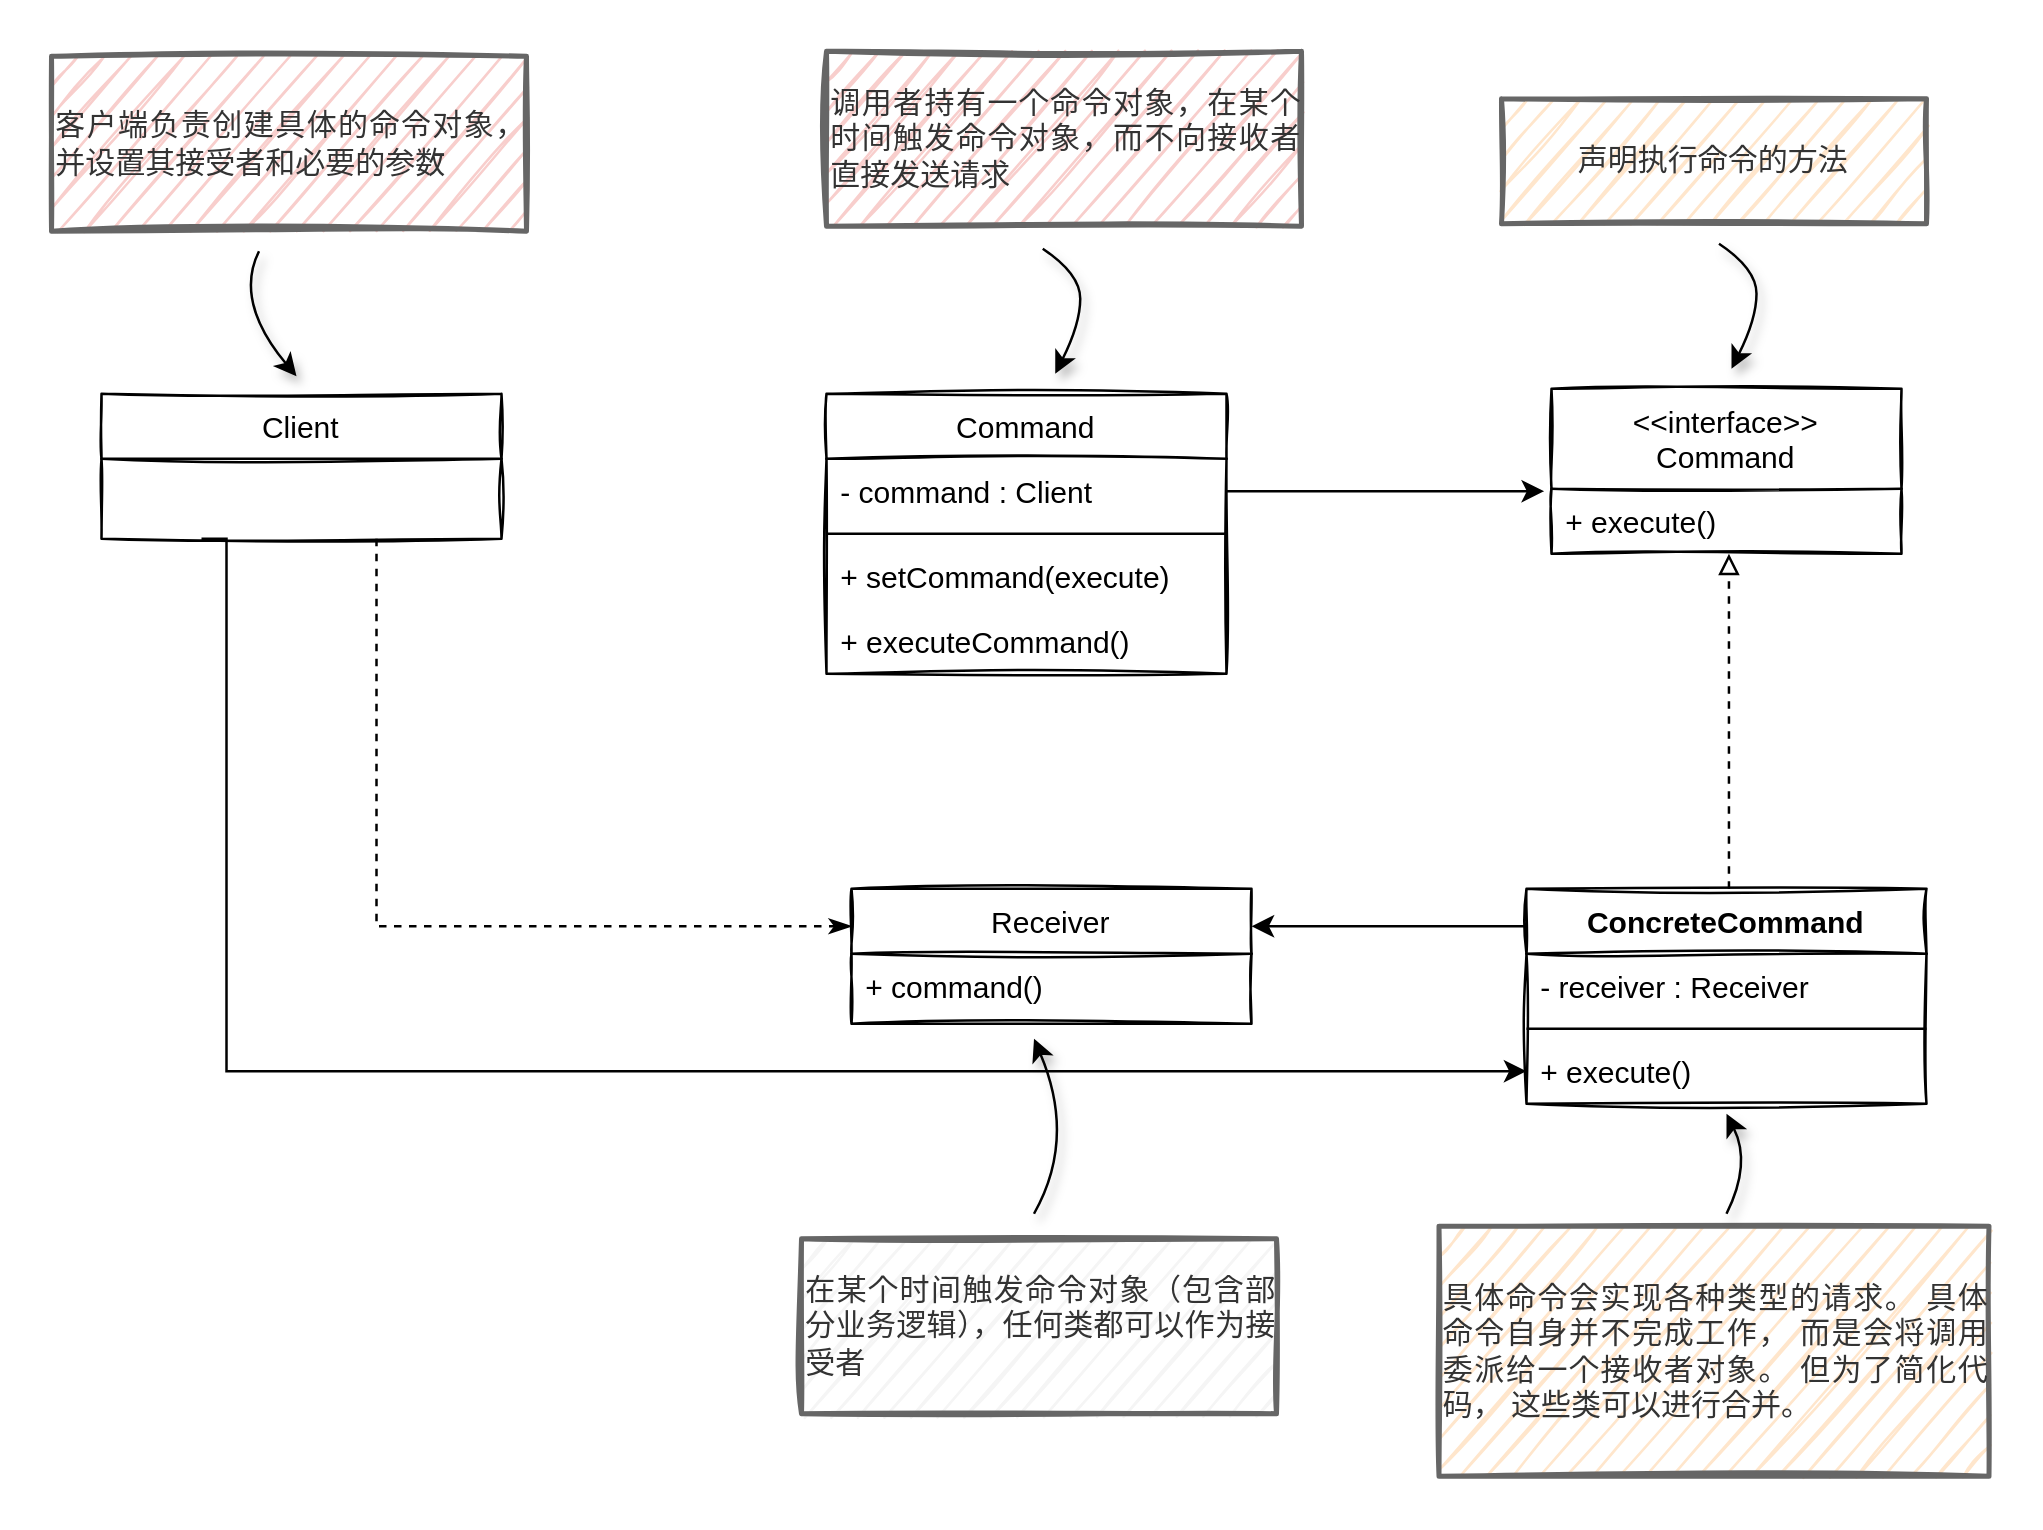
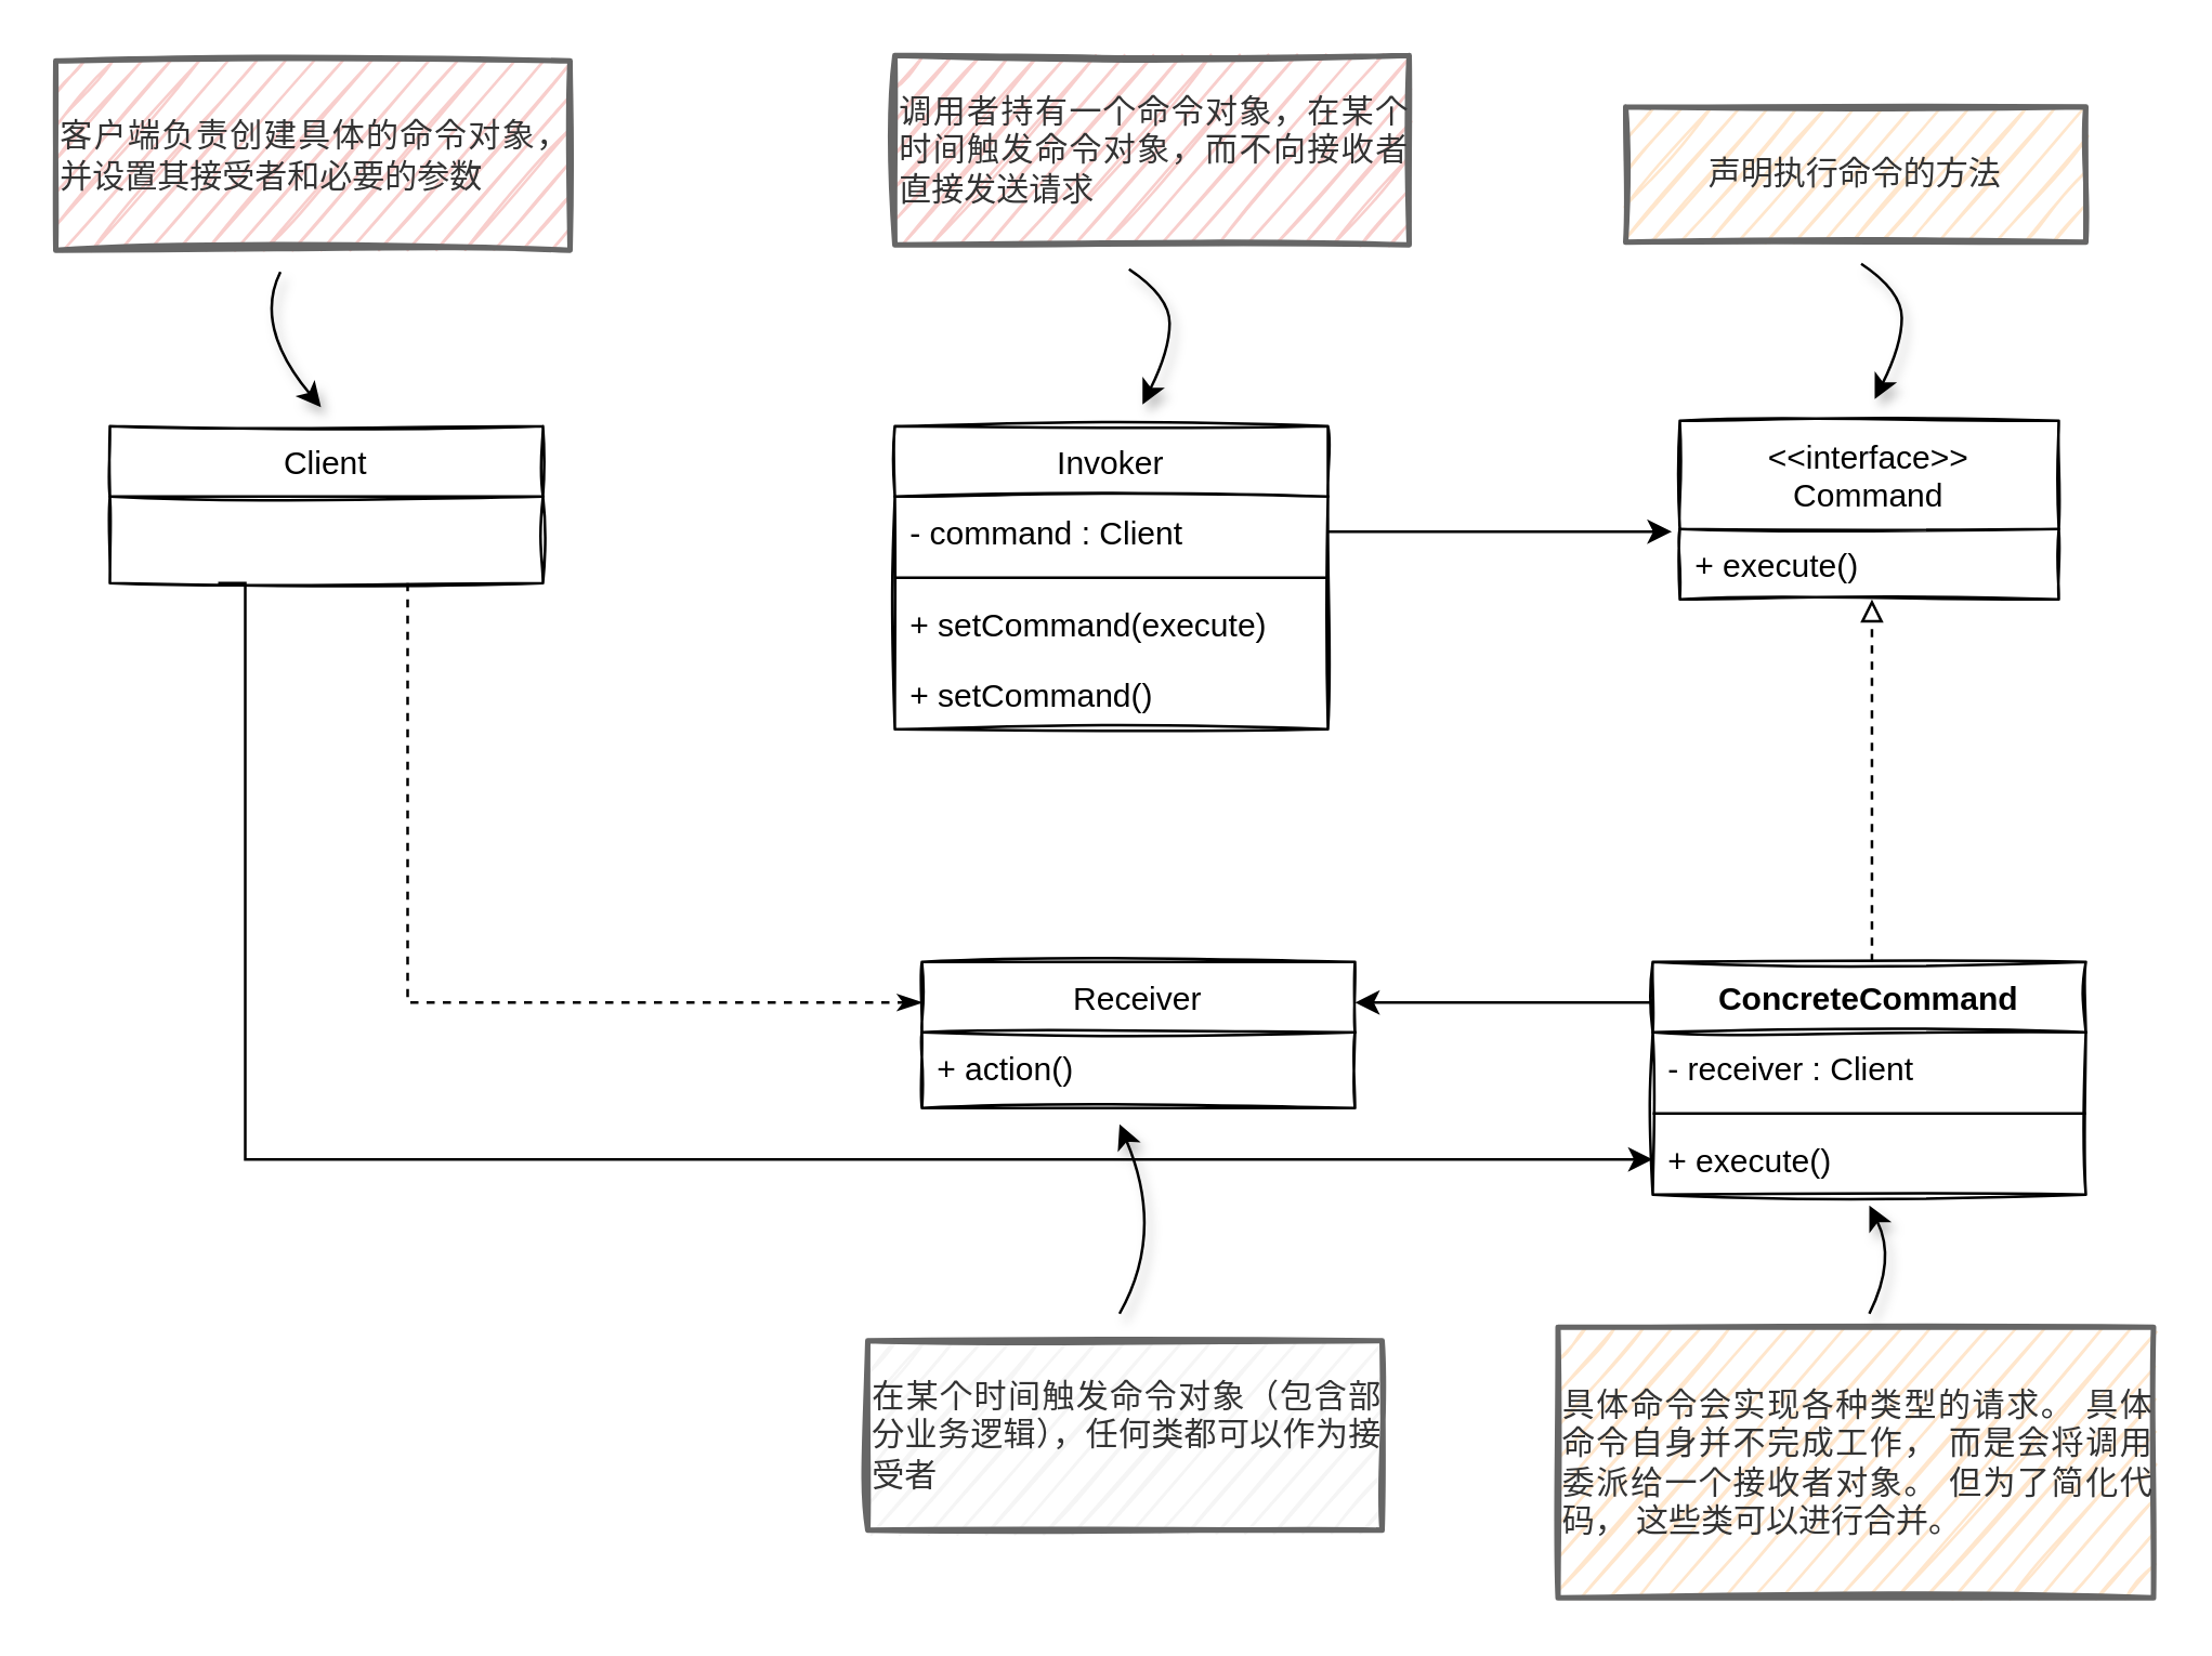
  <mxCell id="0" />
  <mxCell id="1" parent="0" />
  <mxCell id="2" value="" style="group" parent="1" vertex="1" connectable="0"><mxGeometry x="40" y="155" width="730" height="304" as="geometry" /></mxCell>
  <mxCell id="3" value="Client" style="swimlane;fontStyle=0;align=center;verticalAlign=top;childLayout=stackLayout;horizontal=1;startSize=26;horizontalStack=0;resizeParent=1;resizeLast=0;collapsible=1;marginBottom=0;rounded=0;shadow=0;strokeWidth=1;sketch=1;" parent="2" vertex="1"><mxGeometry y="2" width="160" height="58" as="geometry"><mxRectangle x="230" y="140" width="160" height="26" as="alternateBounds" /></mxGeometry></mxCell>
  <mxCell id="4" value="Receiver" style="swimlane;fontStyle=0;align=center;verticalAlign=top;childLayout=stackLayout;horizontal=1;startSize=26;horizontalStack=0;resizeParent=1;resizeLast=0;collapsible=1;marginBottom=0;rounded=0;shadow=0;strokeWidth=1;sketch=1;" parent="2" vertex="1"><mxGeometry x="300" y="200" width="160" height="54" as="geometry"><mxRectangle x="130" y="380" width="160" height="26" as="alternateBounds" /></mxGeometry></mxCell>
- <mxCell id="5" value="+ command() " style="text;align=left;verticalAlign=top;spacingLeft=4;spacingRight=4;overflow=hidden;rotatable=0;points=[[0,0.5],[1,0.5]];portConstraint=eastwest;rounded=0;shadow=0;html=0;" parent="4" vertex="1"><mxGeometry y="26" width="160" height="26" as="geometry" /></mxCell>
+ <mxCell id="5" value="+ action() " style="text;align=left;verticalAlign=top;spacingLeft=4;spacingRight=4;overflow=hidden;rotatable=0;points=[[0,0.5],[1,0.5]];portConstraint=eastwest;rounded=0;shadow=0;html=0;" parent="4" vertex="1"><mxGeometry y="26" width="160" height="26" as="geometry" /></mxCell>
  <mxCell id="6" style="edgeStyle=orthogonalEdgeStyle;rounded=0;orthogonalLoop=1;jettySize=auto;html=1;dashed=1;endArrow=classicThin;endFill=1;" parent="2" edge="1"><mxGeometry relative="1" as="geometry"><mxPoint x="110" y="60" as="sourcePoint" /><mxPoint x="300" y="215" as="targetPoint" /><Array as="points"><mxPoint x="110" y="215" /></Array></mxGeometry></mxCell>
- <mxCell id="7" value="Command" style="swimlane;fontStyle=0;align=center;verticalAlign=top;childLayout=stackLayout;horizontal=1;startSize=26;horizontalStack=0;resizeParent=1;resizeLast=0;collapsible=1;marginBottom=0;rounded=0;shadow=0;strokeWidth=1;sketch=1;" parent="2" vertex="1"><mxGeometry x="290" y="2" width="160" height="112" as="geometry"><mxRectangle x="340" y="380" width="170" height="26" as="alternateBounds" /></mxGeometry></mxCell>
+ <mxCell id="7" value="Invoker" style="swimlane;fontStyle=0;align=center;verticalAlign=top;childLayout=stackLayout;horizontal=1;startSize=26;horizontalStack=0;resizeParent=1;resizeLast=0;collapsible=1;marginBottom=0;rounded=0;shadow=0;strokeWidth=1;sketch=1;" parent="2" vertex="1"><mxGeometry x="290" y="2" width="160" height="112" as="geometry"><mxRectangle x="340" y="380" width="170" height="26" as="alternateBounds" /></mxGeometry></mxCell>
  <mxCell id="8" value="- command : Client" style="text;align=left;verticalAlign=top;spacingLeft=4;spacingRight=4;overflow=hidden;rotatable=0;points=[[0,0.5],[1,0.5]];portConstraint=eastwest;" parent="7" vertex="1"><mxGeometry y="26" width="160" height="26" as="geometry" /></mxCell>
  <mxCell id="9" value="" style="line;html=1;strokeWidth=1;align=left;verticalAlign=middle;spacingTop=-1;spacingLeft=3;spacingRight=3;rotatable=0;labelPosition=right;points=[];portConstraint=eastwest;" parent="7" vertex="1"><mxGeometry y="52" width="160" height="8" as="geometry" /></mxCell>
  <mxCell id="10" value="+ setCommand(execute)" style="text;align=left;verticalAlign=top;spacingLeft=4;spacingRight=4;overflow=hidden;rotatable=0;points=[[0,0.5],[1,0.5]];portConstraint=eastwest;" parent="7" vertex="1"><mxGeometry y="60" width="160" height="26" as="geometry" /></mxCell>
- <mxCell id="11" value="+ executeCommand()" style="text;align=left;verticalAlign=top;spacingLeft=4;spacingRight=4;overflow=hidden;rotatable=0;points=[[0,0.5],[1,0.5]];portConstraint=eastwest;" parent="7" vertex="1"><mxGeometry y="86" width="160" height="26" as="geometry" /></mxCell>
+ <mxCell id="11" value="+ setCommand()" style="text;align=left;verticalAlign=top;spacingLeft=4;spacingRight=4;overflow=hidden;rotatable=0;points=[[0,0.5],[1,0.5]];portConstraint=eastwest;" parent="7" vertex="1"><mxGeometry y="86" width="160" height="26" as="geometry" /></mxCell>
  <mxCell id="12" value="&lt;&lt;interface&gt;&gt;&#10;Command" style="swimlane;fontStyle=0;childLayout=stackLayout;horizontal=1;startSize=40;fillColor=none;horizontalStack=0;resizeParent=1;resizeParentMax=0;resizeLast=0;collapsible=1;marginBottom=0;sketch=1;" parent="2" vertex="1"><mxGeometry x="580" width="140" height="66" as="geometry" /></mxCell>
  <mxCell id="13" value="+ execute() " style="text;strokeColor=none;fillColor=none;align=left;verticalAlign=top;spacingLeft=4;spacingRight=4;overflow=hidden;rotatable=0;points=[[0,0.5],[1,0.5]];portConstraint=eastwest;" parent="12" vertex="1"><mxGeometry y="40" width="140" height="26" as="geometry" /></mxCell>
  <mxCell id="14" style="edgeStyle=orthogonalEdgeStyle;rounded=0;orthogonalLoop=1;jettySize=auto;html=1;entryX=0.507;entryY=1;entryDx=0;entryDy=0;entryPerimeter=0;endArrow=block;endFill=0;dashed=1;" parent="2" source="15" target="13" edge="1"><mxGeometry relative="1" as="geometry"><mxPoint x="650" y="72" as="targetPoint" /><Array as="points"><mxPoint x="651" y="200" /><mxPoint x="651" y="200" /></Array></mxGeometry></mxCell>
  <mxCell id="15" value="ConcreteCommand" style="swimlane;fontStyle=1;align=center;verticalAlign=top;childLayout=stackLayout;horizontal=1;startSize=26;horizontalStack=0;resizeParent=1;resizeParentMax=0;resizeLast=0;collapsible=1;marginBottom=0;sketch=1;" parent="2" vertex="1"><mxGeometry x="570" y="200" width="160" height="86" as="geometry" /></mxCell>
- <mxCell id="16" value="- receiver : Receiver " style="text;strokeColor=none;fillColor=none;align=left;verticalAlign=top;spacingLeft=4;spacingRight=4;overflow=hidden;rotatable=0;points=[[0,0.5],[1,0.5]];portConstraint=eastwest;" parent="15" vertex="1"><mxGeometry y="26" width="160" height="26" as="geometry" /></mxCell>
+ <mxCell id="16" value="- receiver : Client " style="text;strokeColor=none;fillColor=none;align=left;verticalAlign=top;spacingLeft=4;spacingRight=4;overflow=hidden;rotatable=0;points=[[0,0.5],[1,0.5]];portConstraint=eastwest;" parent="15" vertex="1"><mxGeometry y="26" width="160" height="26" as="geometry" /></mxCell>
  <mxCell id="17" value="" style="line;strokeWidth=1;fillColor=none;align=left;verticalAlign=middle;spacingTop=-1;spacingLeft=3;spacingRight=3;rotatable=0;labelPosition=right;points=[];portConstraint=eastwest;" parent="15" vertex="1"><mxGeometry y="52" width="160" height="8" as="geometry" /></mxCell>
  <mxCell id="18" value="+ execute()" style="text;strokeColor=none;fillColor=none;align=left;verticalAlign=top;spacingLeft=4;spacingRight=4;overflow=hidden;rotatable=0;points=[[0,0.5],[1,0.5]];portConstraint=eastwest;" parent="15" vertex="1"><mxGeometry y="60" width="160" height="26" as="geometry" /></mxCell>
  <mxCell id="19" style="edgeStyle=orthogonalEdgeStyle;rounded=0;orthogonalLoop=1;jettySize=auto;html=1;entryX=1;entryY=0.5;entryDx=0;entryDy=0;endArrow=classic;endFill=1;" parent="2" edge="1"><mxGeometry relative="1" as="geometry"><mxPoint x="570" y="215.0" as="sourcePoint" /><mxPoint x="460" y="215.0" as="targetPoint" /></mxGeometry></mxCell>
  <mxCell id="20" style="edgeStyle=orthogonalEdgeStyle;rounded=0;orthogonalLoop=1;jettySize=auto;html=1;exitX=0.25;exitY=1;exitDx=0;exitDy=0;entryX=0;entryY=0.5;entryDx=0;entryDy=0;endArrow=classic;endFill=1;" parent="2" source="3" target="18" edge="1"><mxGeometry relative="1" as="geometry"><Array as="points"><mxPoint x="50" y="60" /><mxPoint x="50" y="273" /></Array></mxGeometry></mxCell>
  <mxCell id="21" style="edgeStyle=orthogonalEdgeStyle;rounded=0;orthogonalLoop=1;jettySize=auto;html=1;entryX=-0.021;entryY=0.621;entryDx=0;entryDy=0;entryPerimeter=0;endArrow=classic;endFill=1;" parent="2" source="8" target="12" edge="1"><mxGeometry relative="1" as="geometry" /></mxCell>
  <mxCell id="22" value="" style="curved=1;endArrow=classic;html=1;shadow=1;" edge="1" parent="2"><mxGeometry width="50" height="50" relative="1" as="geometry"><mxPoint x="373" y="330" as="sourcePoint" /><mxPoint x="373" y="260" as="targetPoint" /><Array as="points"><mxPoint x="390" y="300" /></Array></mxGeometry></mxCell>
  <mxCell id="23" value="&lt;div style=&quot;text-align: justify&quot;&gt;&lt;span&gt;客户端负责创建具体的命令&lt;/span&gt;&lt;span&gt;对象，并设置其接受者和必&lt;/span&gt;&lt;span&gt;要的参数&lt;/span&gt;&lt;/div&gt;" style="rounded=0;whiteSpace=wrap;html=1;strokeColor=#666666;strokeWidth=2;fillColor=#f8cecc;align=left;sketch=1;fontColor=#333333;shadow=0;glass=0;" vertex="1" parent="1"><mxGeometry x="20" y="22" width="190" height="70" as="geometry" /></mxCell>
  <mxCell id="24" value="&lt;div style=&quot;text-align: justify&quot;&gt;&lt;font style=&quot;font-size: 12px&quot;&gt;调用者持有一个命令对象，在某个时间触发命令对象，而不向接收者直接发送请求&lt;/font&gt;&lt;/div&gt;" style="rounded=0;whiteSpace=wrap;html=1;shadow=0;glass=0;sketch=1;strokeColor=#666666;strokeWidth=2;fillColor=#f8cecc;fontColor=#333333;align=left;" vertex="1" parent="1"><mxGeometry x="330" y="20" width="190" height="70" as="geometry" /></mxCell>
  <mxCell id="25" value="&lt;div&gt;声明执行命令的方法&lt;/div&gt;" style="rounded=0;whiteSpace=wrap;html=1;shadow=0;glass=0;sketch=1;strokeColor=#666666;strokeWidth=2;fillColor=#ffe6cc;fontColor=#333333;align=center;" vertex="1" parent="1"><mxGeometry x="600" y="39" width="170" height="50" as="geometry" /></mxCell>
  <mxCell id="26" value="&lt;div style=&quot;text-align: justify&quot;&gt;&lt;font style=&quot;font-size: 12px&quot;&gt;具体命令会实现各种类型的请求。 具体命令自身并不完成工作， 而是会将调用委派给一个接收者对象。 但为了简化代码， 这些类可以进行合并。&lt;/font&gt;&lt;/div&gt;" style="rounded=0;whiteSpace=wrap;html=1;shadow=0;glass=0;sketch=1;strokeColor=#666666;strokeWidth=2;fillColor=#ffe6cc;fontColor=#333333;align=left;" vertex="1" parent="1"><mxGeometry x="575" y="490" width="220" height="100" as="geometry" /></mxCell>
  <mxCell id="27" value="&lt;div style=&quot;text-align: justify&quot;&gt;在某个时间触发命令对象（包含部分业务逻辑），任何类都可以作为接受者&lt;/div&gt;" style="rounded=0;whiteSpace=wrap;html=1;shadow=0;glass=0;sketch=1;strokeColor=#666666;strokeWidth=2;fillColor=#f5f5f5;fontColor=#333333;align=left;" vertex="1" parent="1"><mxGeometry x="320" y="495" width="190" height="70" as="geometry" /></mxCell>
  <mxCell id="28" value="" style="curved=1;endArrow=classic;html=1;shadow=1;" edge="1" parent="1"><mxGeometry width="50" height="50" relative="1" as="geometry"><mxPoint x="416.5" y="99" as="sourcePoint" /><mxPoint x="421.5" y="149" as="targetPoint" /><Array as="points"><mxPoint x="431.5" y="109" /><mxPoint x="431.5" y="129" /></Array></mxGeometry></mxCell>
  <mxCell id="29" value="" style="curved=1;endArrow=classic;html=1;shadow=1;" edge="1" parent="1"><mxGeometry width="50" height="50" relative="1" as="geometry"><mxPoint x="687" y="97" as="sourcePoint" /><mxPoint x="692" y="147" as="targetPoint" /><Array as="points"><mxPoint x="702" y="107" /><mxPoint x="702" y="127" /></Array></mxGeometry></mxCell>
  <mxCell id="30" value="" style="curved=1;endArrow=classic;html=1;shadow=1;" edge="1" parent="1"><mxGeometry width="50" height="50" relative="1" as="geometry"><mxPoint x="103" y="100" as="sourcePoint" /><mxPoint x="118" y="150" as="targetPoint" /><Array as="points"><mxPoint x="93" y="120" /></Array></mxGeometry></mxCell>
  <mxCell id="31" value="" style="curved=1;endArrow=classic;html=1;shadow=1;" edge="1" parent="1"><mxGeometry width="50" height="50" relative="1" as="geometry"><mxPoint x="690" y="485" as="sourcePoint" /><mxPoint x="690" y="445" as="targetPoint" /><Array as="points"><mxPoint x="700" y="465" /></Array></mxGeometry></mxCell>
